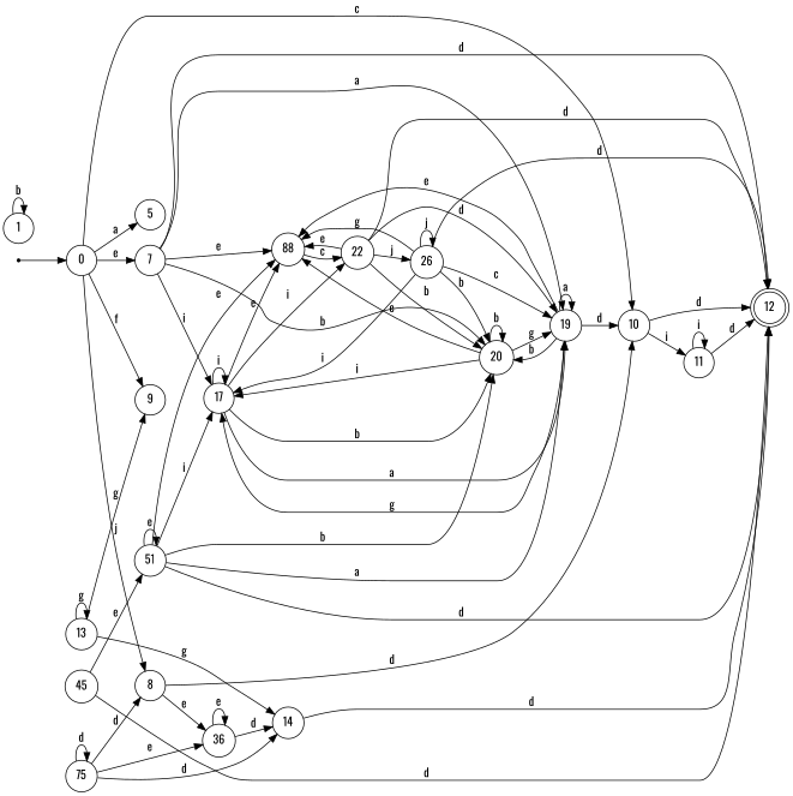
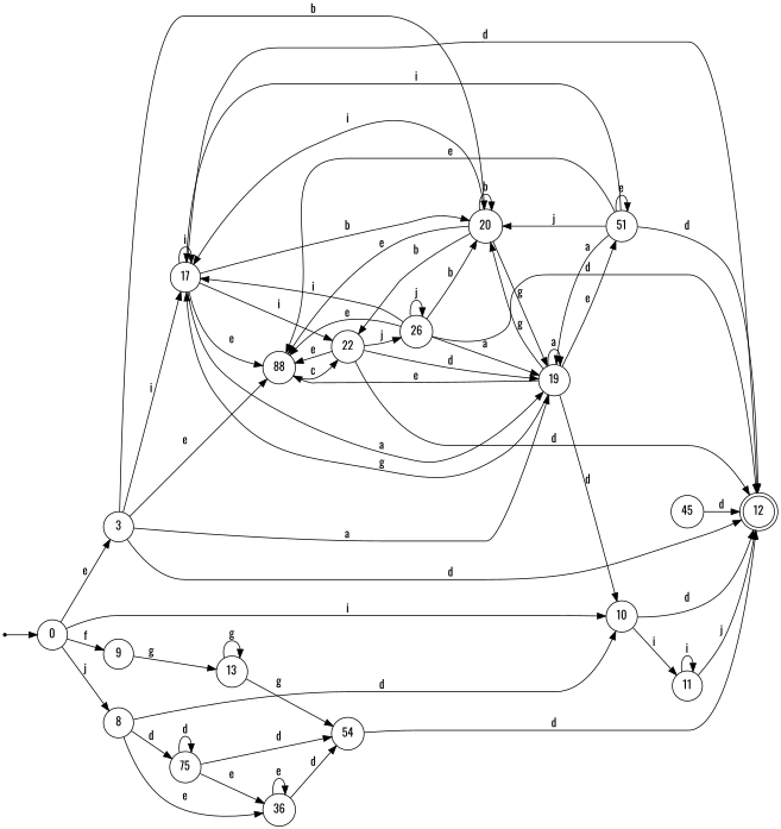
  digraph {
    fontname=Oswald
    rankdir=LR
    node [fontname=Oswald shape=circle]
    edge [fontname=Oswald]
    dummy0 [shape=point]
    0
-   5
-   7
+   7 [label=3]
    8
    9
    10
-   1
    12 [shape=doublecircle]
    17
    n11 [label=88]
    19
    20
    n14 [label=75]
    n15 [label=36]
    13
    11
    n18 [label=45]
    22
    n20 [label=51]
-   14
+   14 [label=54]
    n22 [label=26]
    dummy0 -> 0
-   0 -> 5 [label=a]
    0 -> 7 [label=e]
    0 -> 8 [label=j]
    0 -> 9 [label=f]
-   0 -> 10 [label=c]
+   0 -> 10 [label=i]
    7 -> 12 [label=d]
    7 -> 17 [label=i]
    7 -> n11 [label=e]
    7 -> 19 [label=a]
    7 -> 20 [label=b]
    8 -> 10 [label=d]
-   n14 -> 8 [label=d]
+   8 -> n14 [label=d]
    8 -> n15 [label=e]
-   13 -> 9 [label=g]
+   9 -> 13 [label=g]
    10 -> 12 [label=d]
    10 -> 11 [label=i]
-   1 -> 1 [label=b]
+   17 -> 12 [label=d]
    17 -> 17 [label=i]
    17 -> n11 [label=e]
    17 -> 19 [label=a]
    17 -> 20 [label=b]
    17 -> 22 [label=i]
    n11 -> 22 [label=c]
    19 -> 10 [label=d]
    19 -> 17 [label=g]
    19 -> n11 [label=e]
    19 -> 19 [label=a]
-   19 -> 20 [label=b]
-   n18 -> n20 [label=e]
+   19 -> 20 [label=g]
+   19 -> n20 [label=e]
    20 -> 17 [label=i]
    20 -> n11 [label=e]
    20 -> 19 [label=g]
    20 -> 20 [label=b]
    n14 -> n14 [label=d]
    n14 -> n15 [label=e]
    n14 -> 14 [label=d]
    n15 -> n15 [label=e]
    n15 -> 14 [label=d]
    13 -> 13 [label=g]
    13 -> 14 [label=g]
-   11 -> 12 [label=d]
+   11 -> 12 [label=j]
    11 -> 11 [label=i]
    n18 -> 12 [label=d]
    22 -> 12 [label=d]
    22 -> n11 [label=e]
    22 -> 19 [label=d]
-   22 -> 20 [label=b]
+   20 -> 22 [label=b]
    22 -> n22 [label=j]
    n20 -> 12 [label=d]
    n20 -> 17 [label=i]
    n20 -> n11 [label=e]
    n20 -> 19 [label=a]
-   n20 -> 20 [label=b]
+   n20 -> 20 [label=j]
    n20 -> n20 [label=e]
    14 -> 12 [label=d]
    n22 -> 12 [label=d]
    n22 -> 17 [label=i]
-   n22 -> n11 [label=g]
-   n22 -> 19 [label=c]
+   n22 -> n11 [label=e]
+   n22 -> 19 [label=a]
    n22 -> 20 [label=b]
    n22 -> n22 [label=j]
  }
